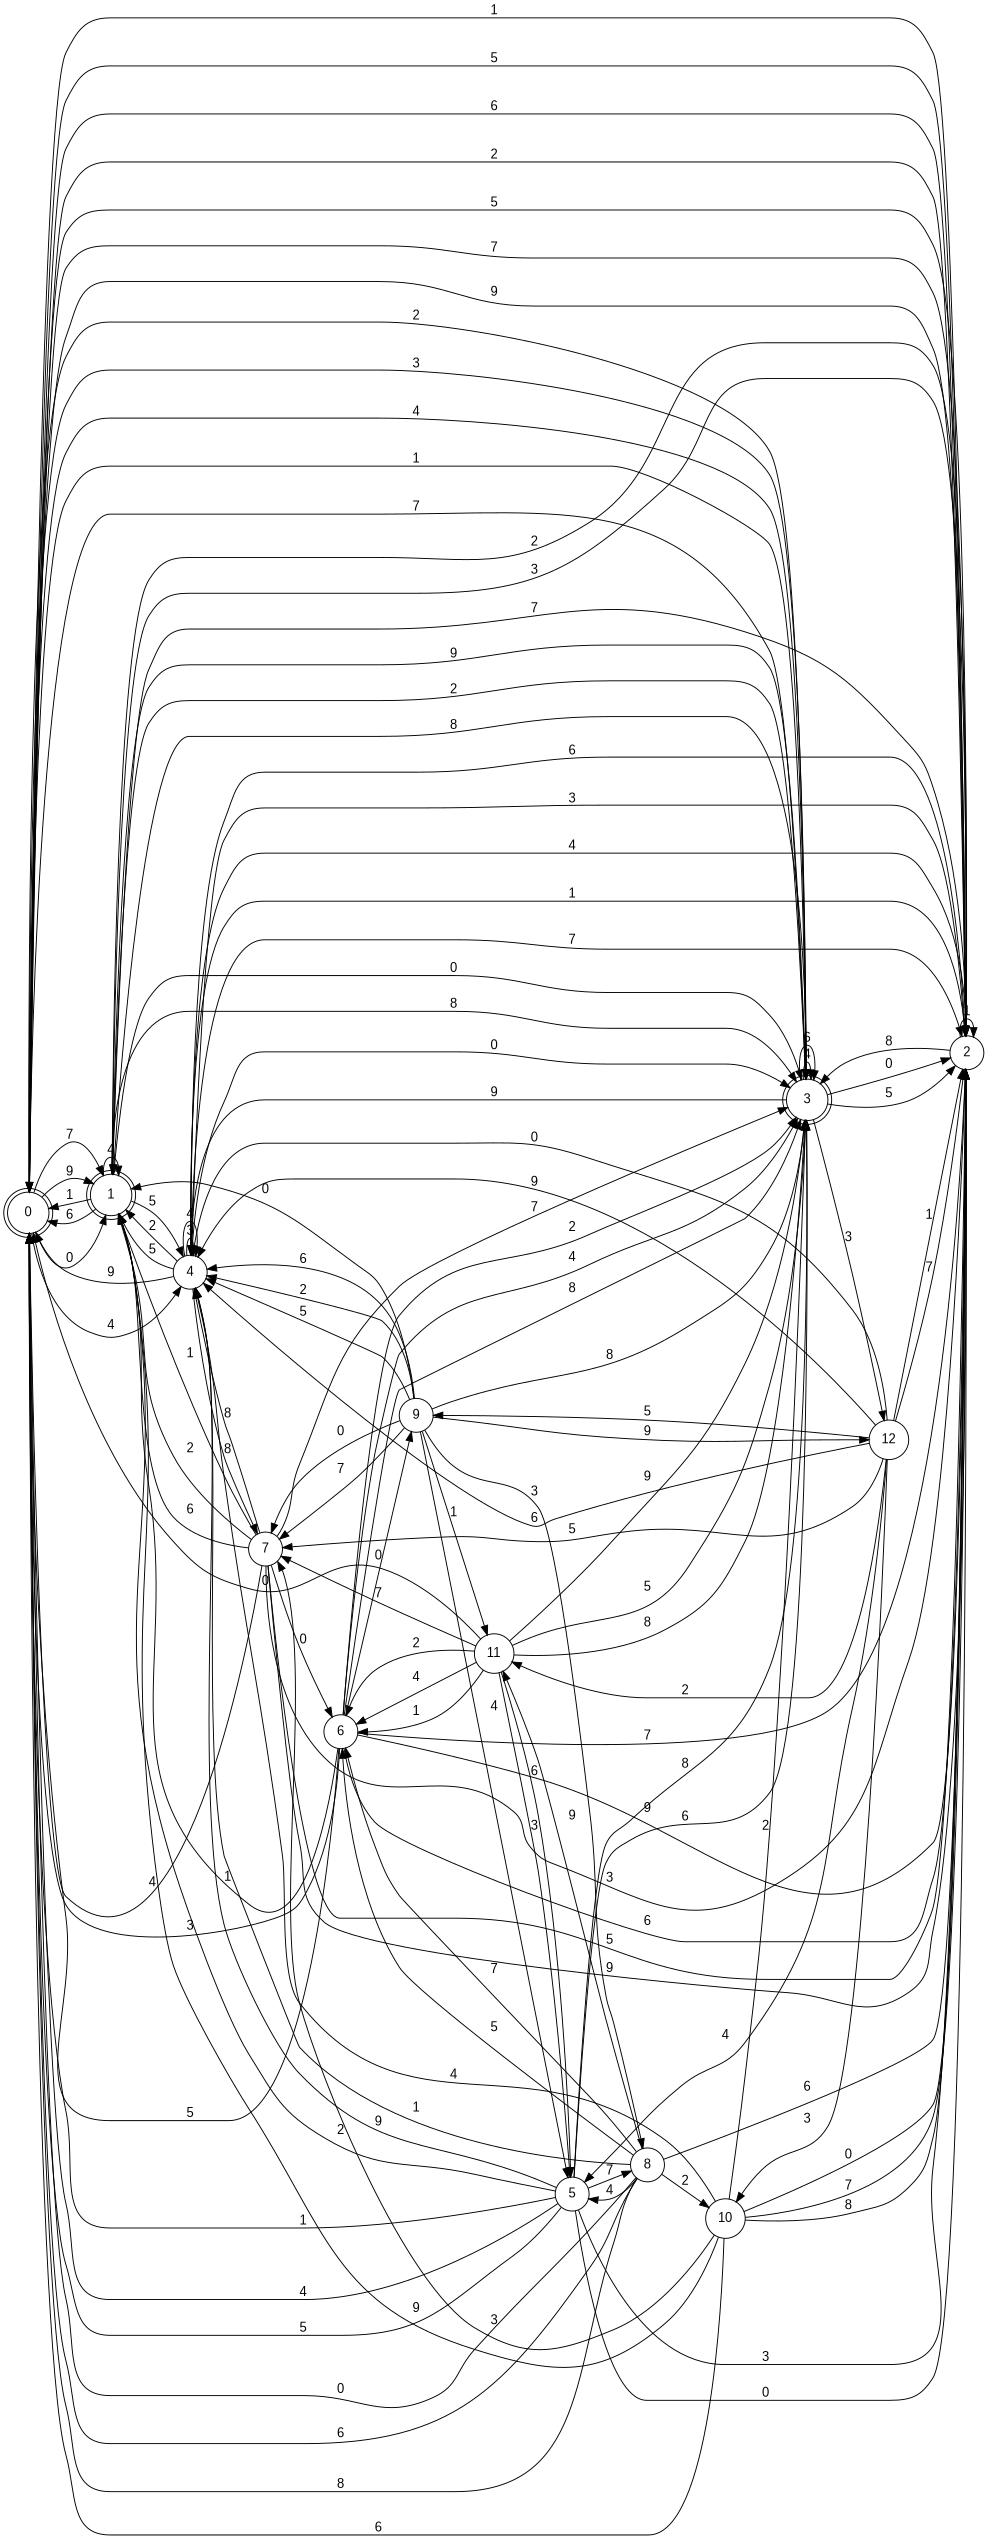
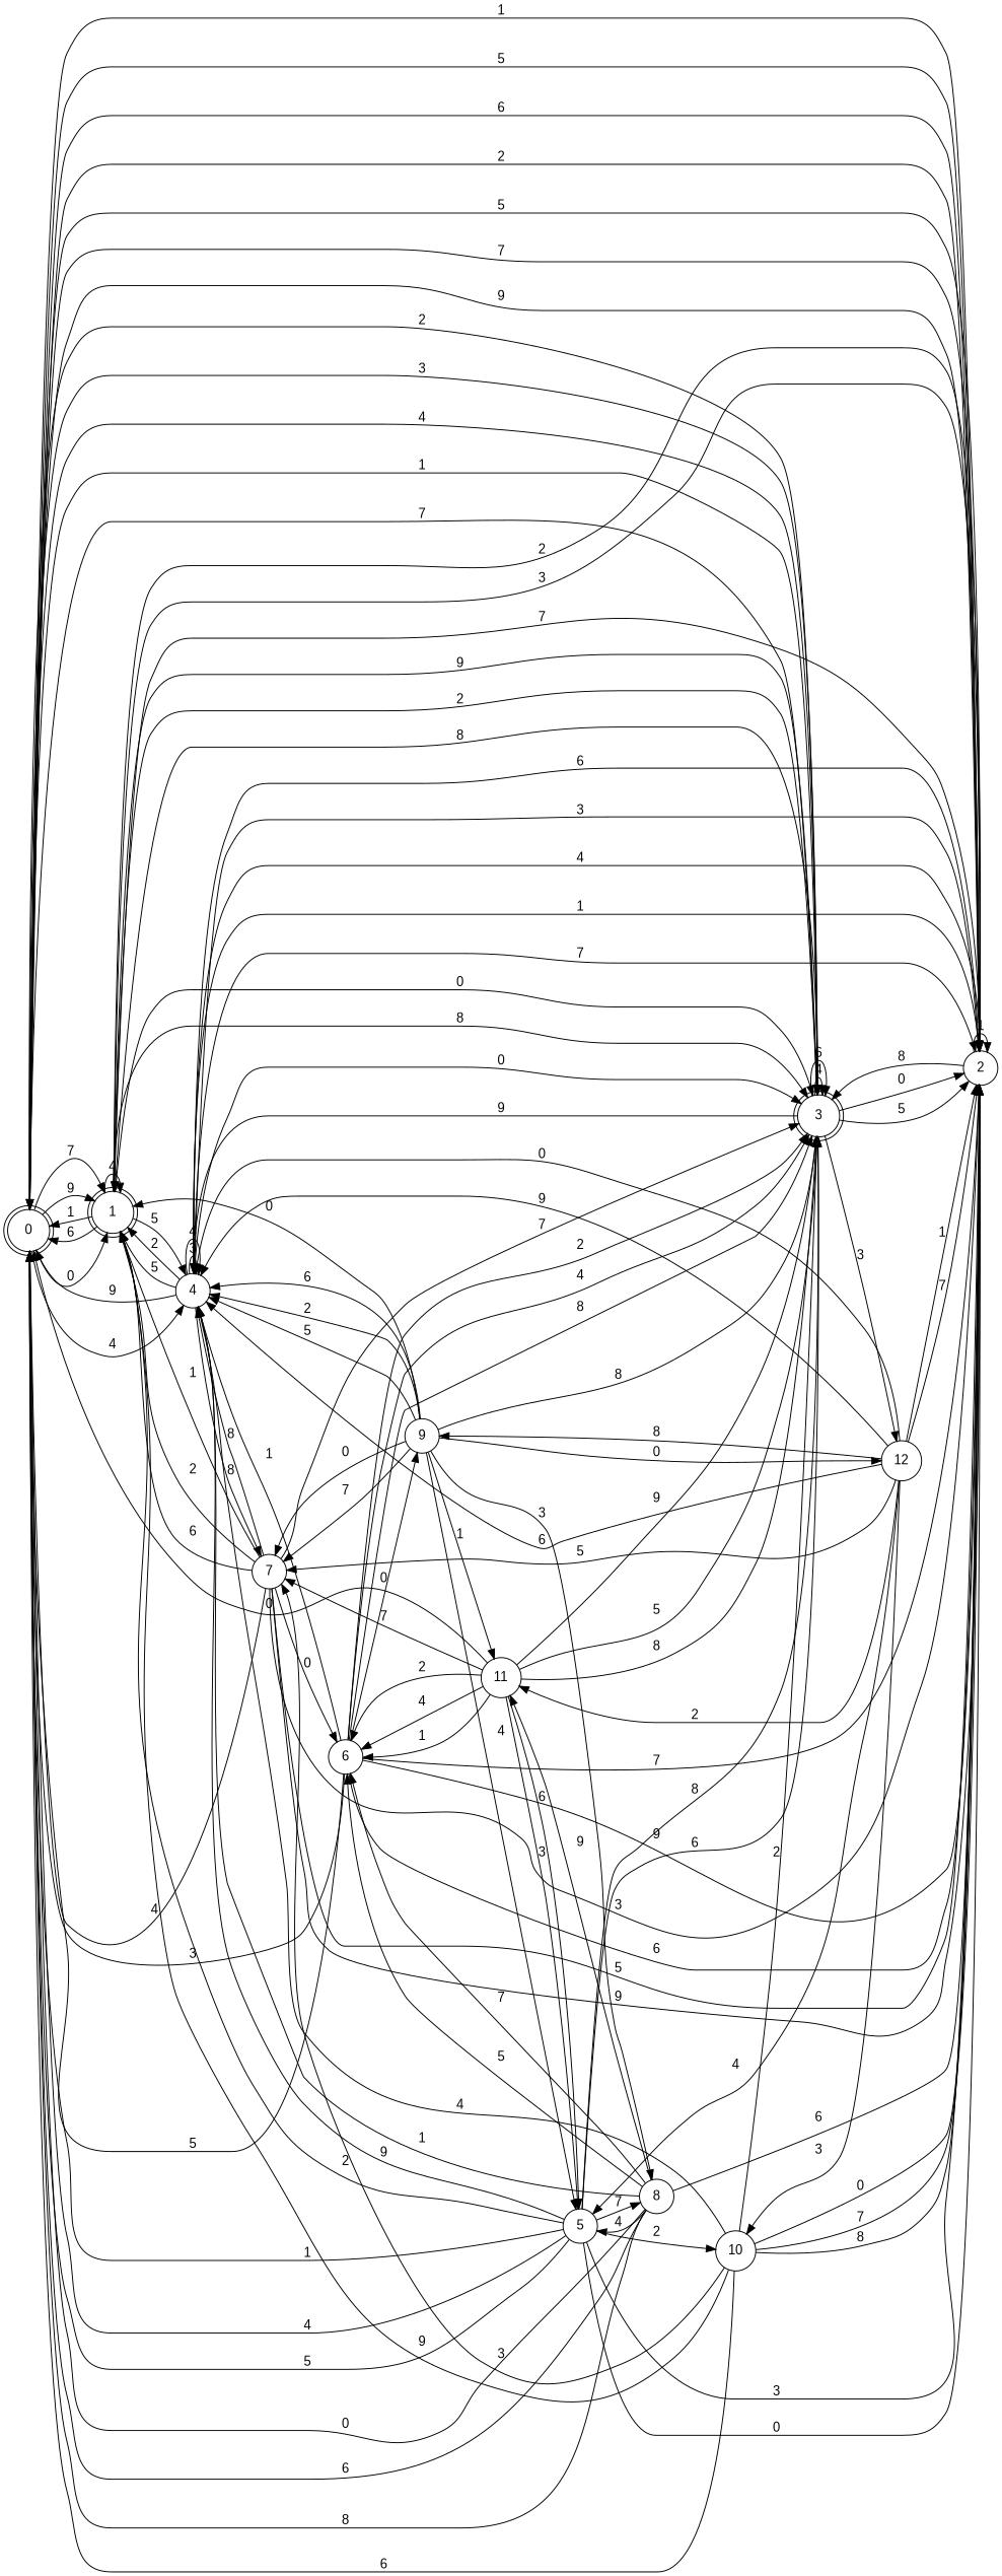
  digraph {
    fontname="Liberation Sans"
    rankdir=LR
    node [fontname="Liberation Sans" shape=circle]
    edge [fontname="Liberation Sans"]
    n1 [label=0 shape=doublecircle]
    n2 [label=1 shape=doublecircle]
    n3 [label=2]
    n4 [label=3 shape=doublecircle]
    n5 [label=4]
    n6 [label=12]
    n7 [label=7]
    n8 [label=5]
    n9 [label=8]
    n10 [label=6]
    n11 [label=9]
    n12 [label=10]
    n13 [label=11]
    n1 -> n2 [label=0]
    n1 -> n2 [label=7]
    n1 -> n2 [label=9]
    n1 -> n3 [label=1]
    n1 -> n3 [label=5]
    n1 -> n3 [label=6]
    n1 -> n4 [label=2]
    n1 -> n4 [label=3]
    n1 -> n4 [label=4]
    n1 -> n5 [label=4]
    n2 -> n1 [label=1]
    n2 -> n1 [label=6]
    n2 -> n2 [label=4]
    n2 -> n3 [label=2]
    n2 -> n3 [label=3]
    n2 -> n3 [label=7]
    n2 -> n4 [label=0]
    n2 -> n4 [label=8]
    n2 -> n4 [label=9]
    n2 -> n5 [label=5]
    n3 -> n1 [label=2]
    n3 -> n1 [label=5]
    n3 -> n1 [label=7]
    n3 -> n1 [label=9]
    n3 -> n3 [label=1]
    n3 -> n4 [label=8]
    n3 -> n5 [label=3]
    n3 -> n5 [label=4]
    n4 -> n1 [label=1]
    n4 -> n1 [label=7]
    n4 -> n2 [label=2]
    n4 -> n2 [label=8]
    n4 -> n3 [label=0]
    n4 -> n3 [label=5]
    n4 -> n4 [label=4]
    n4 -> n4 [label=6]
    n4 -> n5 [label=9]
    n4 -> n6 [label=3]
    n5 -> n1 [label=9]
    n5 -> n2 [label=2]
    n5 -> n2 [label=5]
    n5 -> n3 [label=1]
    n5 -> n3 [label=6]
    n5 -> n3 [label=7]
    n5 -> n4 [label=0]
    n5 -> n5 [label=3]
    n5 -> n5 [label=4]
    n5 -> n7 [label=8]
    n6 -> n3 [label=1]
    n6 -> n3 [label=7]
    n6 -> n5 [label=0]
    n6 -> n5 [label=6]
    n6 -> n5 [label=9]
    n6 -> n7 [label=5]
    n6 -> n8 [label=4]
-   n6 -> n11 [label=5]
+   n6 -> n11 [label=8]
    n6 -> n12 [label=3]
    n6 -> n13 [label=2]
    n7 -> n1 [label=4]
    n7 -> n2 [label=1]
    n7 -> n2 [label=2]
    n7 -> n2 [label=6]
    n7 -> n3 [label=3]
    n7 -> n3 [label=5]
    n7 -> n3 [label=9]
    n7 -> n4 [label=7]
    n7 -> n5 [label=8]
    n7 -> n10 [label=0]
    n8 -> n1 [label=1]
    n8 -> n1 [label=4]
    n8 -> n1 [label=5]
    n8 -> n2 [label=2]
    n8 -> n3 [label=0]
    n8 -> n3 [label=3]
    n8 -> n4 [label=6]
    n8 -> n4 [label=8]
    n8 -> n5 [label=9]
    n8 -> n9 [label=7]
    n9 -> n1 [label=0]
    n9 -> n1 [label=6]
    n9 -> n1 [label=8]
    n9 -> n3 [label=6]
    n9 -> n5 [label=1]
    n9 -> n8 [label=4]
    n9 -> n10 [label=5]
    n9 -> n10 [label=7]
-   n9 -> n12 [label=2]
+   n8 -> n12 [label=2]
    n9 -> n13 [label=9]
    n10 -> n1 [label=3]
    n10 -> n1 [label=5]
-   n10 -> n2 [label=1]
+   n10 -> n5 [label=1]
    n10 -> n3 [label=6]
    n10 -> n3 [label=7]
    n10 -> n3 [label=9]
    n10 -> n4 [label=2]
    n10 -> n4 [label=4]
    n10 -> n4 [label=8]
    n10 -> n11 [label=0]
    n11 -> n2 [label=0]
    n11 -> n4 [label=8]
    n11 -> n5 [label=2]
    n11 -> n5 [label=5]
    n11 -> n5 [label=6]
-   n11 -> n6 [label=9]
+   n11 -> n6 [label=0]
    n11 -> n7 [label=0]
    n11 -> n7 [label=7]
    n11 -> n8 [label=4]
    n11 -> n9 [label=3]
    n11 -> n13 [label=1]
    n12 -> n1 [label=6]
    n12 -> n2 [label=9]
    n12 -> n3 [label=0]
    n12 -> n3 [label=7]
    n12 -> n3 [label=8]
    n12 -> n4 [label=2]
    n12 -> n5 [label=4]
    n12 -> n7 [label=3]
    n13 -> n1 [label=0]
    n13 -> n4 [label=5]
    n13 -> n4 [label=8]
    n13 -> n4 [label=9]
    n13 -> n7 [label=7]
    n13 -> n8 [label=3]
    n13 -> n8 [label=6]
    n13 -> n10 [label=1]
    n13 -> n10 [label=2]
    n13 -> n10 [label=4]
  }
